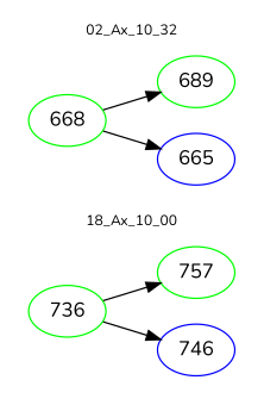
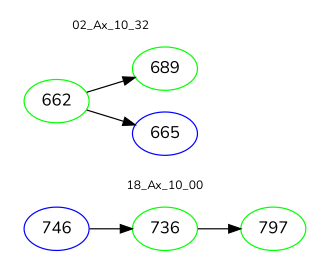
  digraph {
    fontname=Nunito
    rankdir=LR
    node [color=green fontname=Nunito]
    edge [color=black fontname=Nunito]
    n1 [label=736]
    n2 [color=blue label=746]
-   n3 [label=757]
-   n4 [label=668]
+   n3 [label=797]
+   n4 [label=662]
    n5 [color=blue label=665]
    n6 [label=689]
    subgraph cluster_1 {
      color=white
      fontsize=10
      label="18_Ax_10_00"
      n1
      n2
      n3
    }
    subgraph cluster_2 {
      color=white
      fontsize=10
      label="02_Ax_10_32"
      n4
      n5
      n6
    }
-   n1 -> n2
+   n2 -> n1
    n1 -> n3
    n4 -> n5
    n4 -> n6
  }
